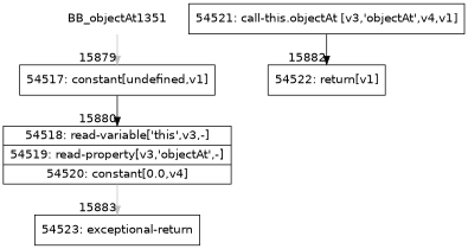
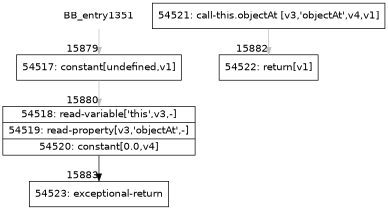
  digraph {
    fontname="DejaVu Sans"
    rankdir=TD
    node [fontname="DejaVu Sans" shape=record]
    edge [fontname="DejaVu Sans" headport=n tailport=s]
-   BB_entry1351 [shape=none label=BB_objectAt1351]
+   BB_entry1351 [shape=none]
    n2 [label="{54517: constant[undefined,v1]}"]
    n3 [label="{54518: read-variable['this',v3,-]|54519: read-property[v3,'objectAt',-]|54520: constant[0.0,v4]}"]
    n4 [label="{54523: exceptional-return}"]
    n5 [label="{54521: call-this.objectAt [v3,'objectAt',v4,v1]}"]
    n6 [label="{54522: return[v1]}"]
    BB_entry1351 -> n2 [color=gray headlabel="    15879"]
-   n2 -> n3 [headlabel="      15880"]
-   n3 -> n4 [color=gray headlabel="      15883"]
-   n5 -> n6 [headlabel="      15882"]
+   n2 -> n3 [headlabel="      15880" color=gray]
+   n3 -> n4 [color=black headlabel="      15883"]
+   n5 -> n6 [headlabel="      15882" color=gray]
  }
